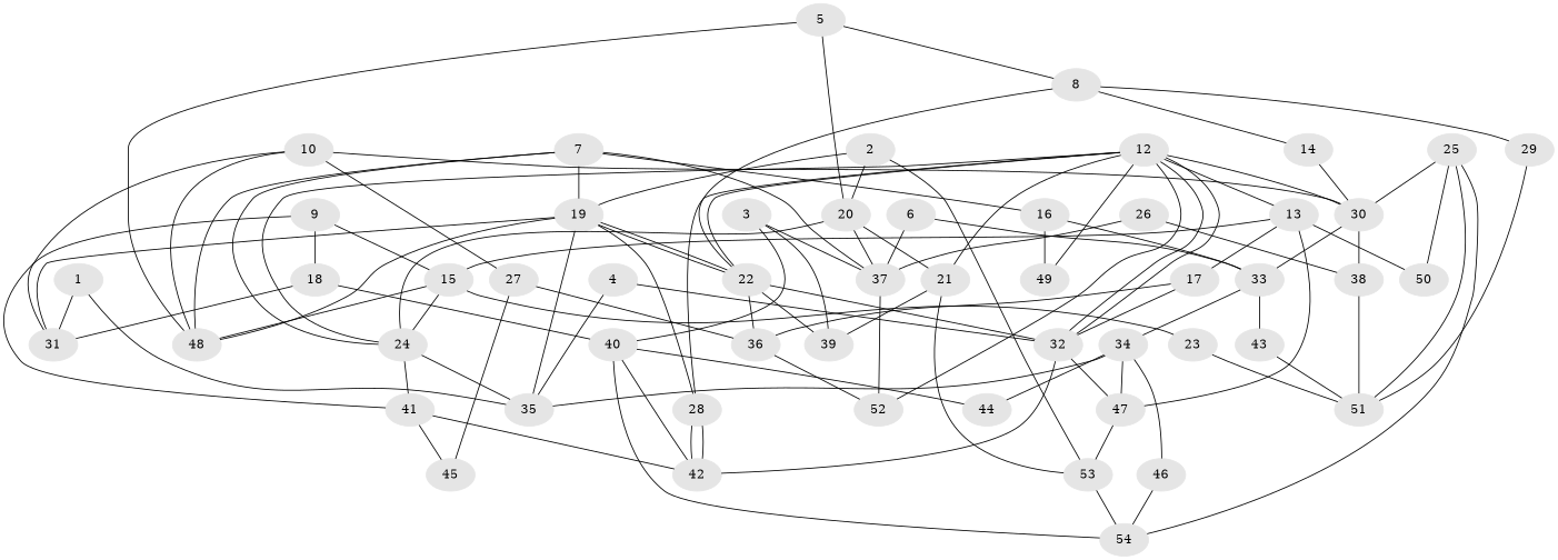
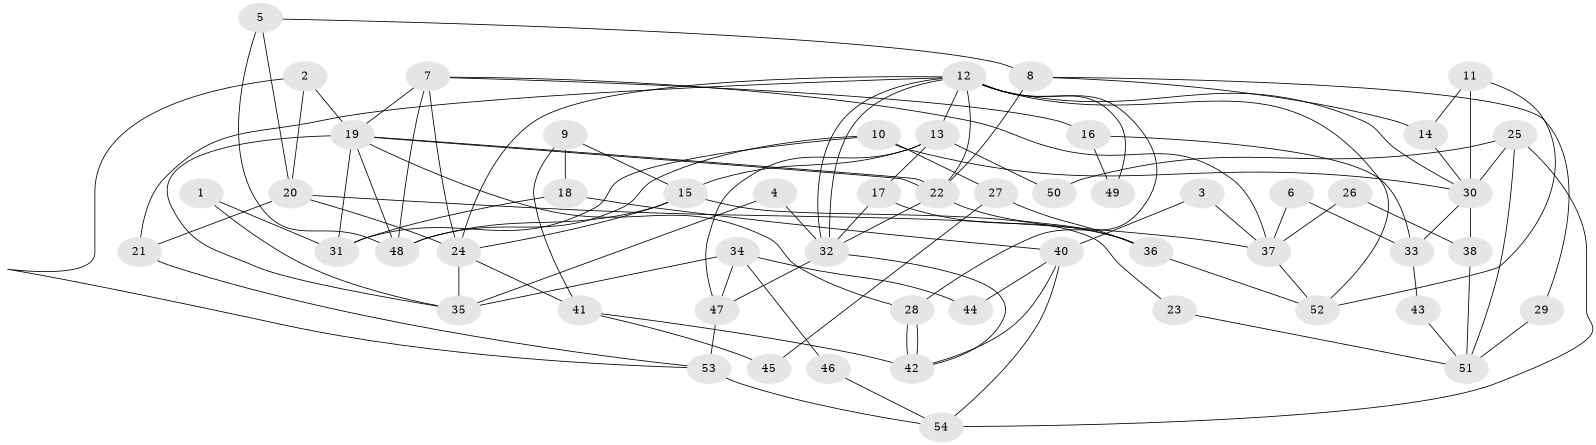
  graph {
    node [color=gray90 style=filled]
    1
    31
    35
    2
    19
    20
    53
    48
    22
    28
    37
    24
    21
    54
    3
-   39
    40
    6
    33
    42
    44
    4
    32
    47
    5
    8
    14
    29
    34
    43
    52
    7
    16
    49
    41
    30
    36
    51
    9
    15
    18
    23
    45
    10
    27
    38
+   11
    12
    13
    17
    50
    25
    26
    46
    1 -- 31
    1 -- 35
    2 -- 19
    2 -- 20
    2 -- 53
    19 -- 31
    19 -- 35
    19 -- 48
    19 -- 22
    19 -- 22
    19 -- 28
    20 -- 37
    20 -- 24
    20 -- 21
    53 -- 54
-   22 -- 39
    22 -- 32
    22 -- 36
    28 -- 42
    28 -- 42
    37 -- 52
    24 -- 35
    24 -- 41
    21 -- 53
-   21 -- 39
    3 -- 37
-   3 -- 39
    3 -- 40
    40 -- 54
    40 -- 42
    40 -- 44
    6 -- 37
    6 -- 33
-   33 -- 34
    33 -- 43
    4 -- 35
    4 -- 32
    32 -- 42
    32 -- 47
    47 -- 53
    5 -- 20
    5 -- 48
    5 -- 8
    8 -- 22
    8 -- 14
    8 -- 29
    14 -- 30
    29 -- 51
    34 -- 35
    34 -- 44
    34 -- 47
    34 -- 46
    43 -- 51
    7 -- 19
    7 -- 48
    7 -- 37
    7 -- 24
    7 -- 16
    16 -- 33
    16 -- 49
    41 -- 42
    41 -- 45
    30 -- 33
    30 -- 38
    36 -- 52
    9 -- 41
    9 -- 15
    9 -- 18
    15 -- 48
    15 -- 24
    15 -- 23
    18 -- 31
    18 -- 40
    23 -- 51
    10 -- 31
    10 -- 48
    10 -- 30
    10 -- 27
    27 -- 36
    27 -- 45
    38 -- 51
+   11 -- 14
+   11 -- 52
+   11 -- 30
    12 -- 22
    12 -- 28
    12 -- 24
    12 -- 21
    12 -- 32
    12 -- 32
    12 -- 52
    12 -- 49
    12 -- 30
    12 -- 13
    13 -- 47
    13 -- 15
    13 -- 17
    13 -- 50
    17 -- 32
    17 -- 36
    25 -- 54
    25 -- 30
    25 -- 51
    25 -- 50
    26 -- 37
    26 -- 38
    46 -- 54
  }
